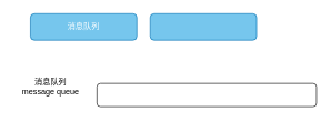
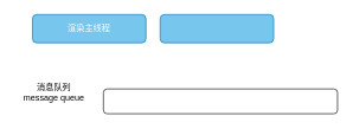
  <mxCell id="0" />
  <mxCell id="1" parent="0" />
- <mxCell id="2" value="消息队列" style="rounded=1;whiteSpace=wrap;html=1;fillColor=#1ba1e2;fontColor=#ffffff;strokeColor=#006EAF;fillOpacity=60;strokeOpacity=100;" vertex="1" parent="1"><mxGeometry x="45" y="20" width="160" height="40" as="geometry" /></mxCell>
+ <mxCell id="2" value="渲染主线程" style="rounded=1;whiteSpace=wrap;html=1;fillColor=#1ba1e2;fontColor=#ffffff;strokeColor=#006EAF;fillOpacity=60;strokeOpacity=100;" vertex="1" parent="1"><mxGeometry x="45" y="20" width="160" height="40" as="geometry" /></mxCell>
  <mxCell id="3" value="" style="rounded=1;whiteSpace=wrap;html=1;fillColor=#1ba1e2;fontColor=#ffffff;strokeColor=#006EAF;fillOpacity=60;strokeOpacity=100;" vertex="1" parent="1"><mxGeometry x="225" y="20" width="160" height="40" as="geometry" /></mxCell>
  <mxCell id="4" value="消息队列&lt;br&gt;message queue" style="text;html=1;align=center;verticalAlign=middle;resizable=0;points=[];autosize=1;strokeColor=none;fillColor=none;" vertex="1" parent="1"><mxGeometry x="20" y="110" width="110" height="40" as="geometry" /></mxCell>
  <mxCell id="5" value="" style="rounded=1;whiteSpace=wrap;html=1;" vertex="1" parent="1"><mxGeometry x="145" y="125" width="330" height="35" as="geometry" /></mxCell>
